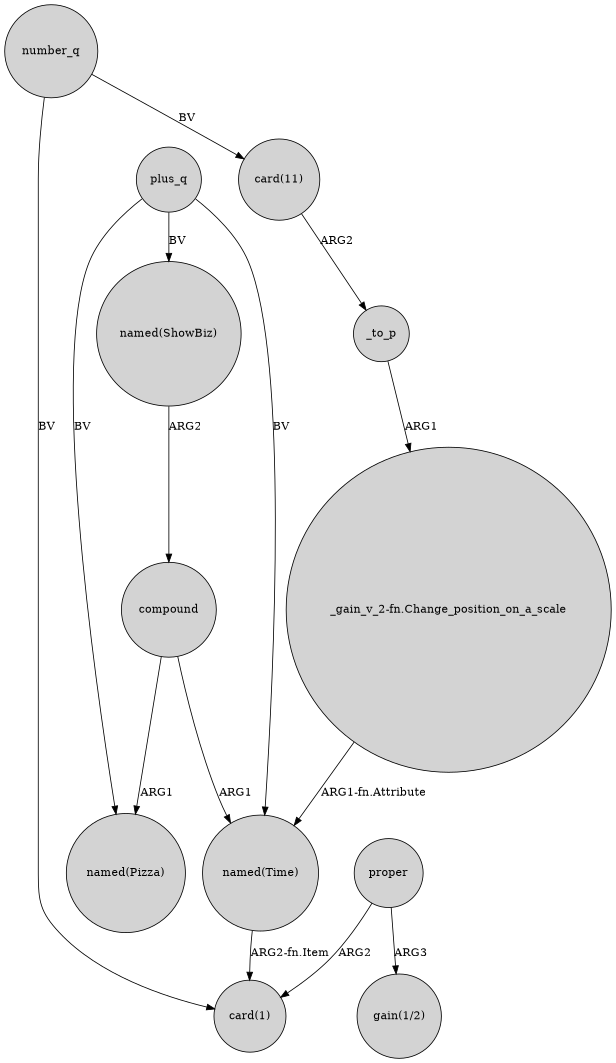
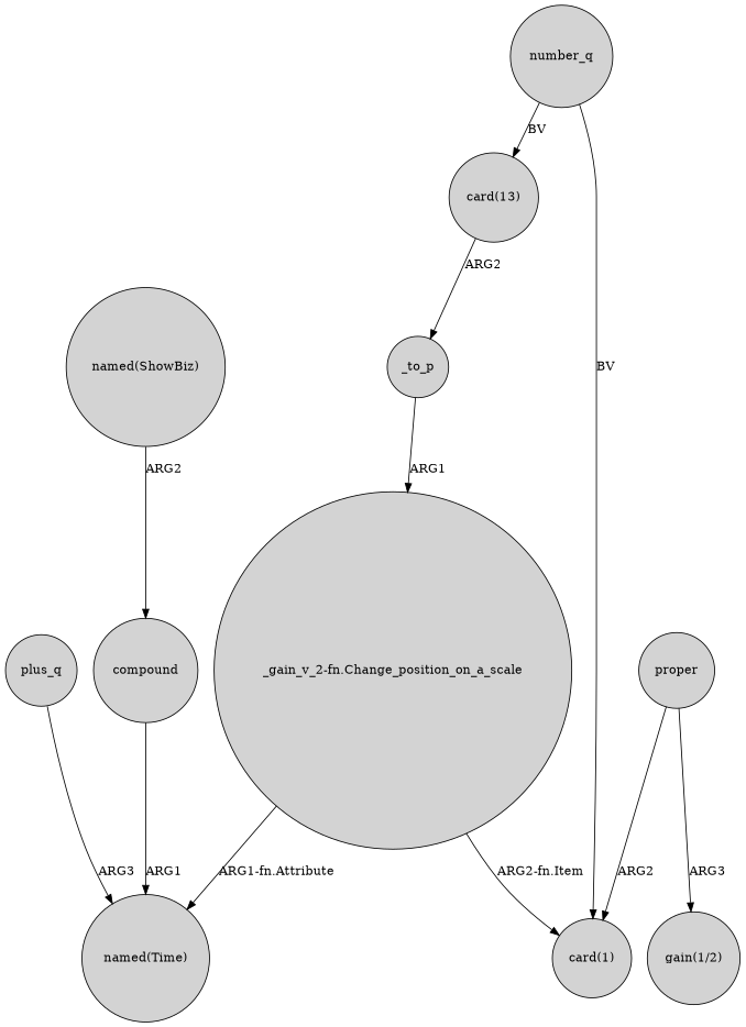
  digraph {
    node [shape=circle style=filled]
    n1 [label=plus_q]
-   "named(Pizza)"
    "named(Time)"
    "named(ShowBiz)"
    compound
    n6 [label="_gain_v_2-fn.Change_position_on_a_scale"]
    _to_p
-   "card(13)" [label="card(11)"]
+   "card(13)"
    "card(1)"
    number_q
    n11 [label=proper]
    n12 [label="gain(1/2)"]
-   n1 -> "named(Pizza)" [label=BV]
-   n1 -> "named(Time)" [label=BV]
-   n1 -> "named(ShowBiz)" [label=BV]
+   n1 -> "named(Time)" [label=ARG3]
    "named(ShowBiz)" -> compound [label=ARG2]
-   compound -> "named(Pizza)" [label=ARG1]
    compound -> "named(Time)" [label=ARG1]
    n6 -> "named(Time)" [label="ARG1-fn.Attribute"]
-   "named(Time)" -> "card(1)" [label="ARG2-fn.Item"]
+   n6 -> "card(1)" [label="ARG2-fn.Item"]
    _to_p -> n6 [label=ARG1]
    "card(13)" -> _to_p [label=ARG2]
    number_q -> "card(13)" [label=BV]
    number_q -> "card(1)" [label=BV]
    n11 -> "card(1)" [label=ARG2]
    n11 -> n12 [label=ARG3]
  }
